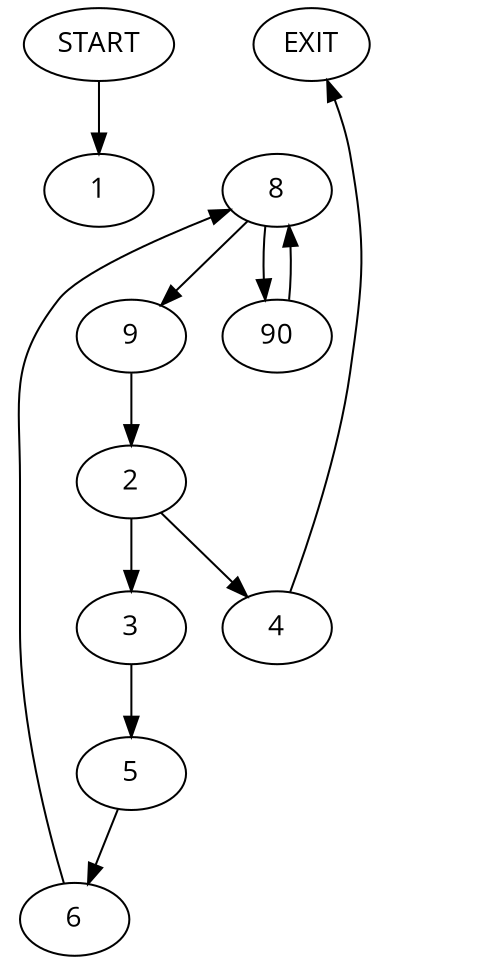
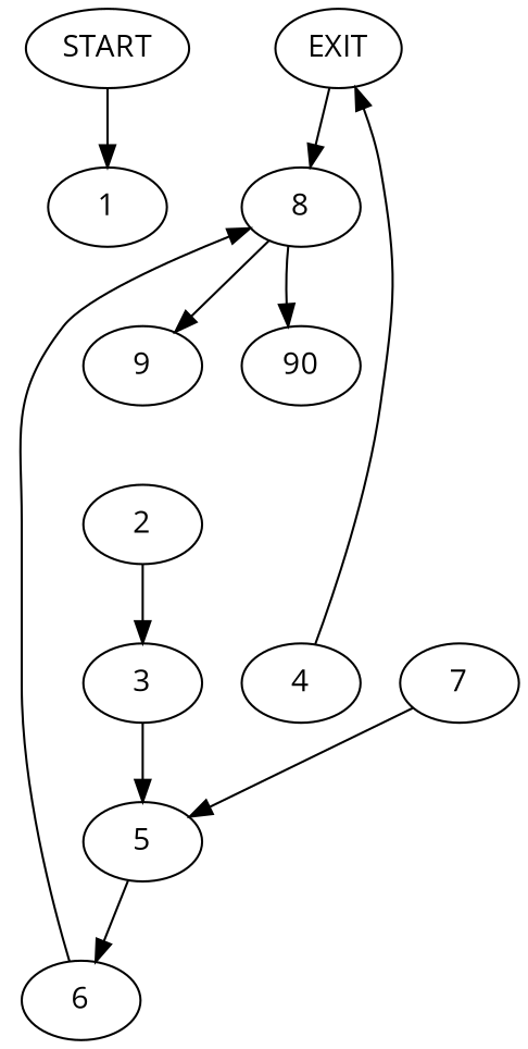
  digraph {
    fontname="Open Sans"
    node [fontname="Open Sans"]
    edge [fontname="Open Sans"]
    n1 [label=START]
    1
    n3 [label=EXIT]
    2
    3
    4
    5
    6
    8
+   7
    9
    n12 [label=90]
    n1 -> 1
    2 -> 3
-   2 -> 4
    3 -> 5
    4 -> n3
    5 -> 6
    6 -> 8
    8 -> 9
    8 -> n12
-   9 -> 2
-   n12 -> 8
+   7 -> 5
+   n3 -> 8
  }
